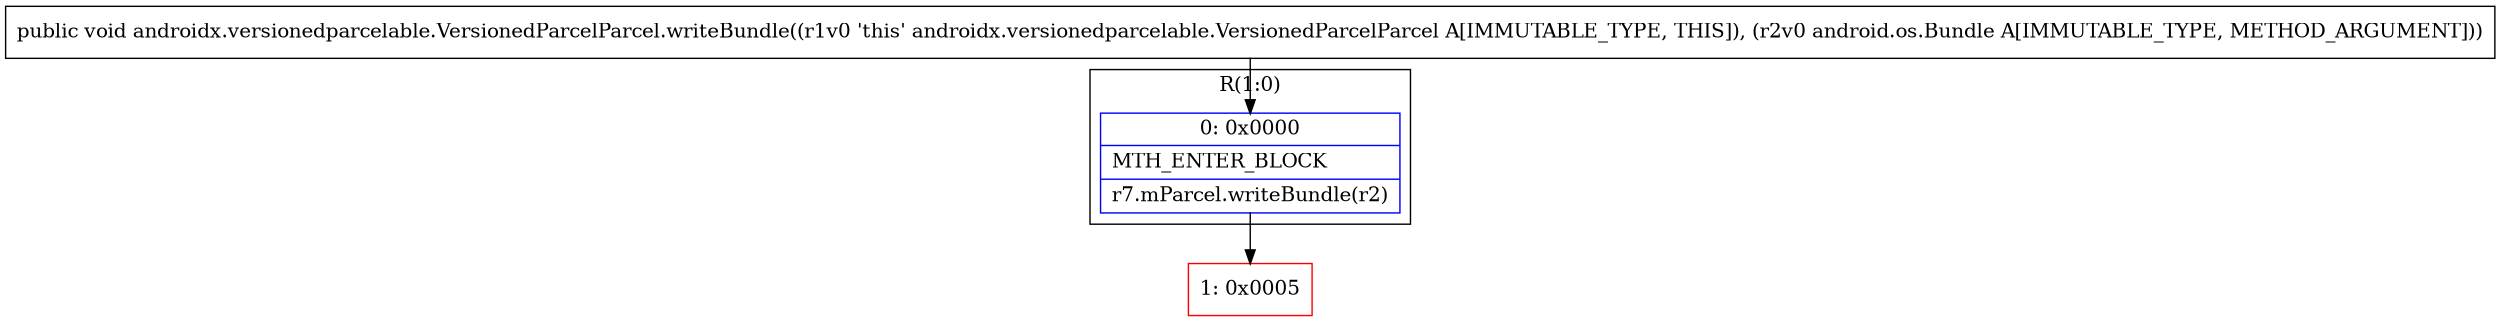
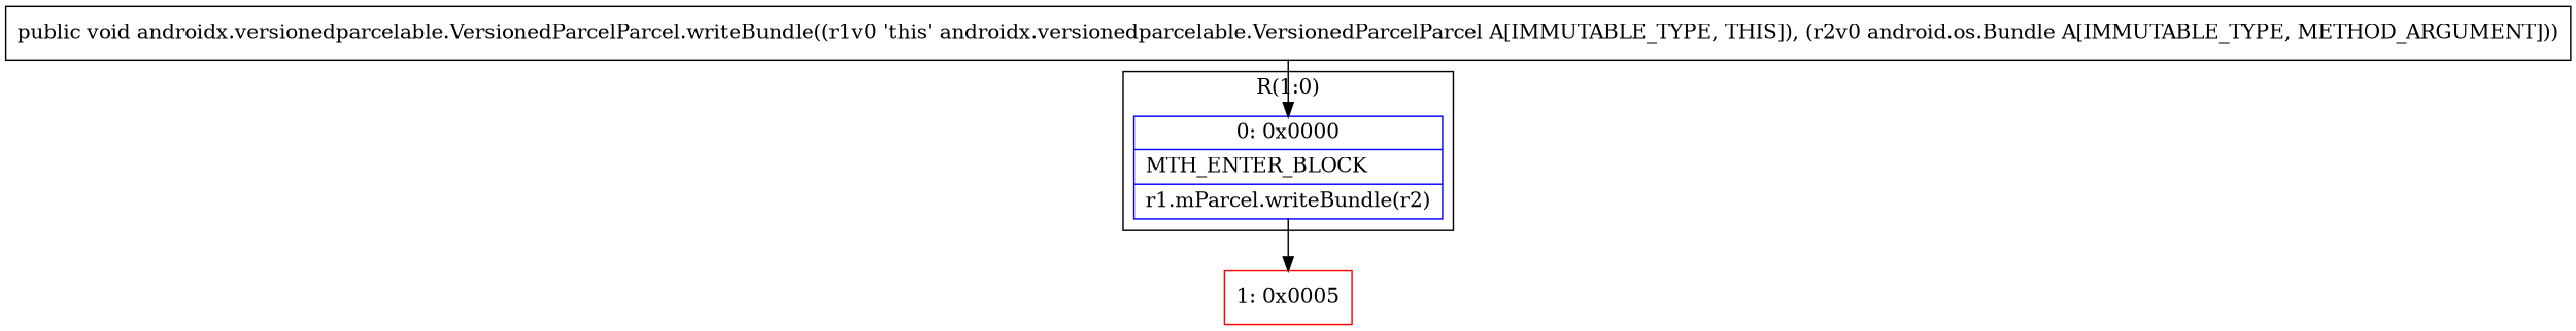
  digraph {
    node [shape=record]
-   n1 [color=blue label="{0\:\ 0x0000|MTH_ENTER_BLOCK\l|r7.mParcel.writeBundle(r2)\l}"]
+   n1 [color=blue label="{0\:\ 0x0000|MTH_ENTER_BLOCK\l|r1.mParcel.writeBundle(r2)\l}"]
    n2 [color=red label="{1\:\ 0x0005}"]
    n3 [label="{public void androidx.versionedparcelable.VersionedParcelParcel.writeBundle((r1v0 'this' androidx.versionedparcelable.VersionedParcelParcel A[IMMUTABLE_TYPE, THIS]), (r2v0 android.os.Bundle A[IMMUTABLE_TYPE, METHOD_ARGUMENT])) }"]
    subgraph cluster_1 {
      label="R(1:0)"
      n1
    }
    n1 -> n2
    n3 -> n1
  }
